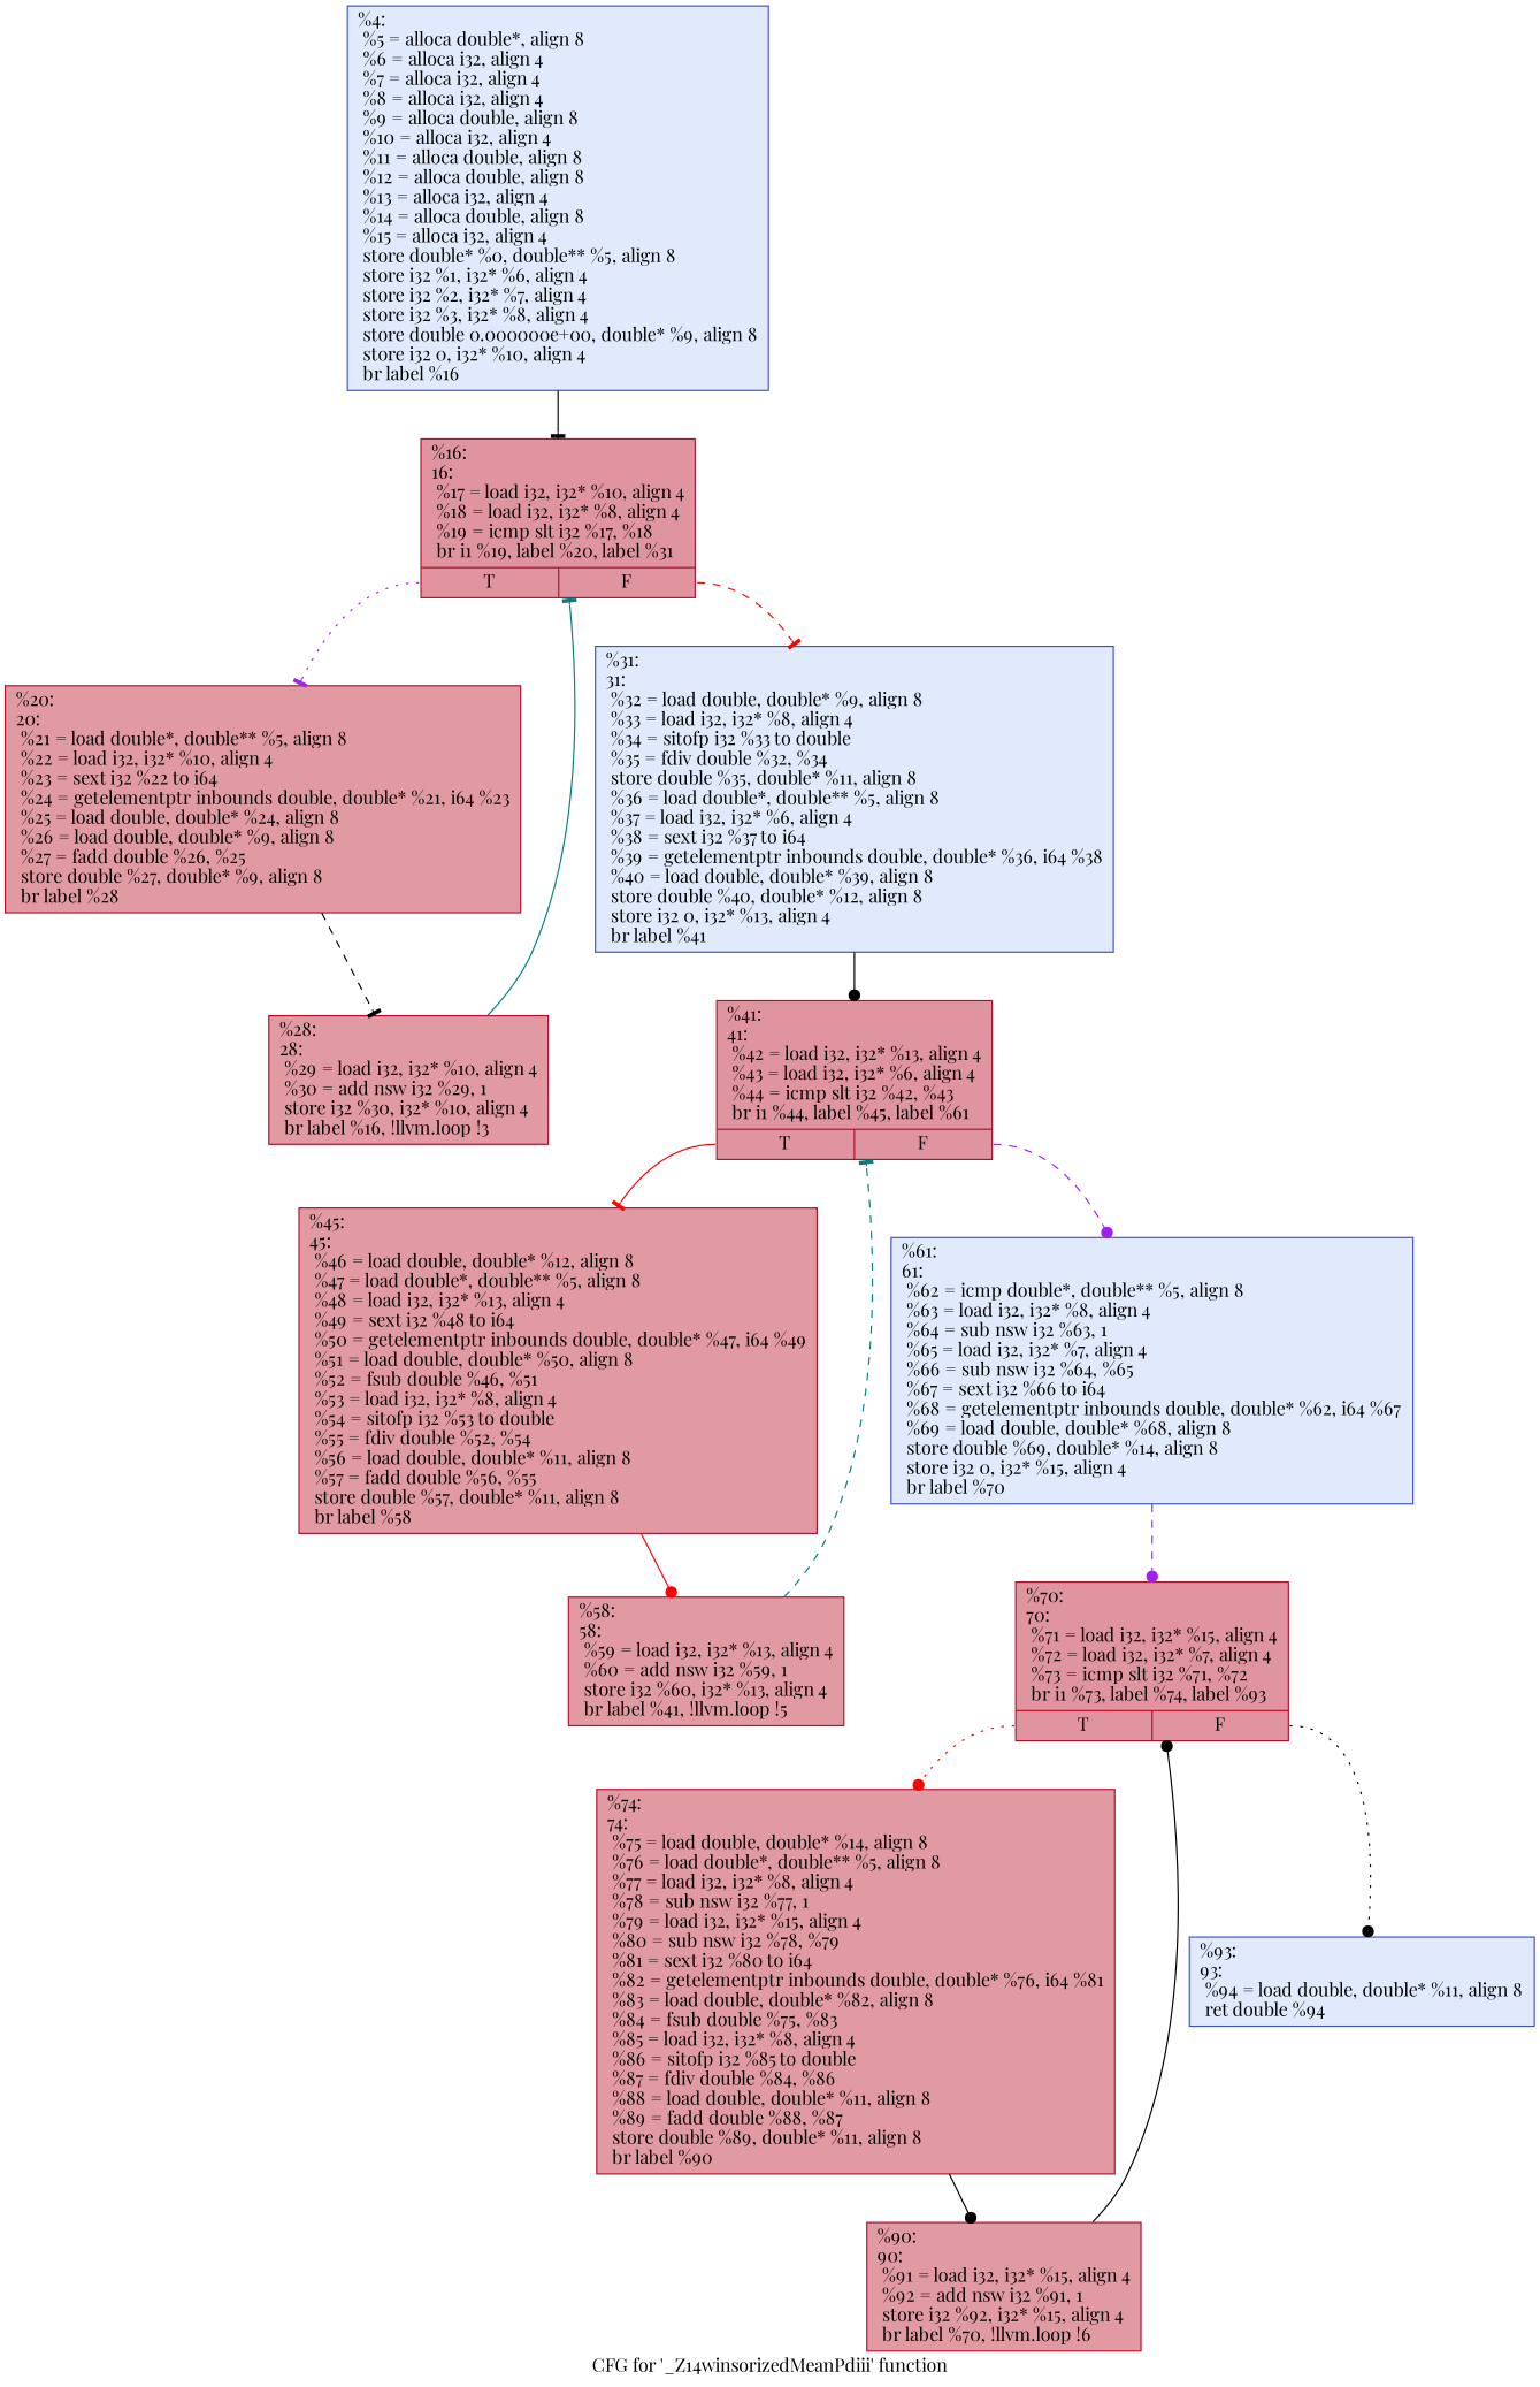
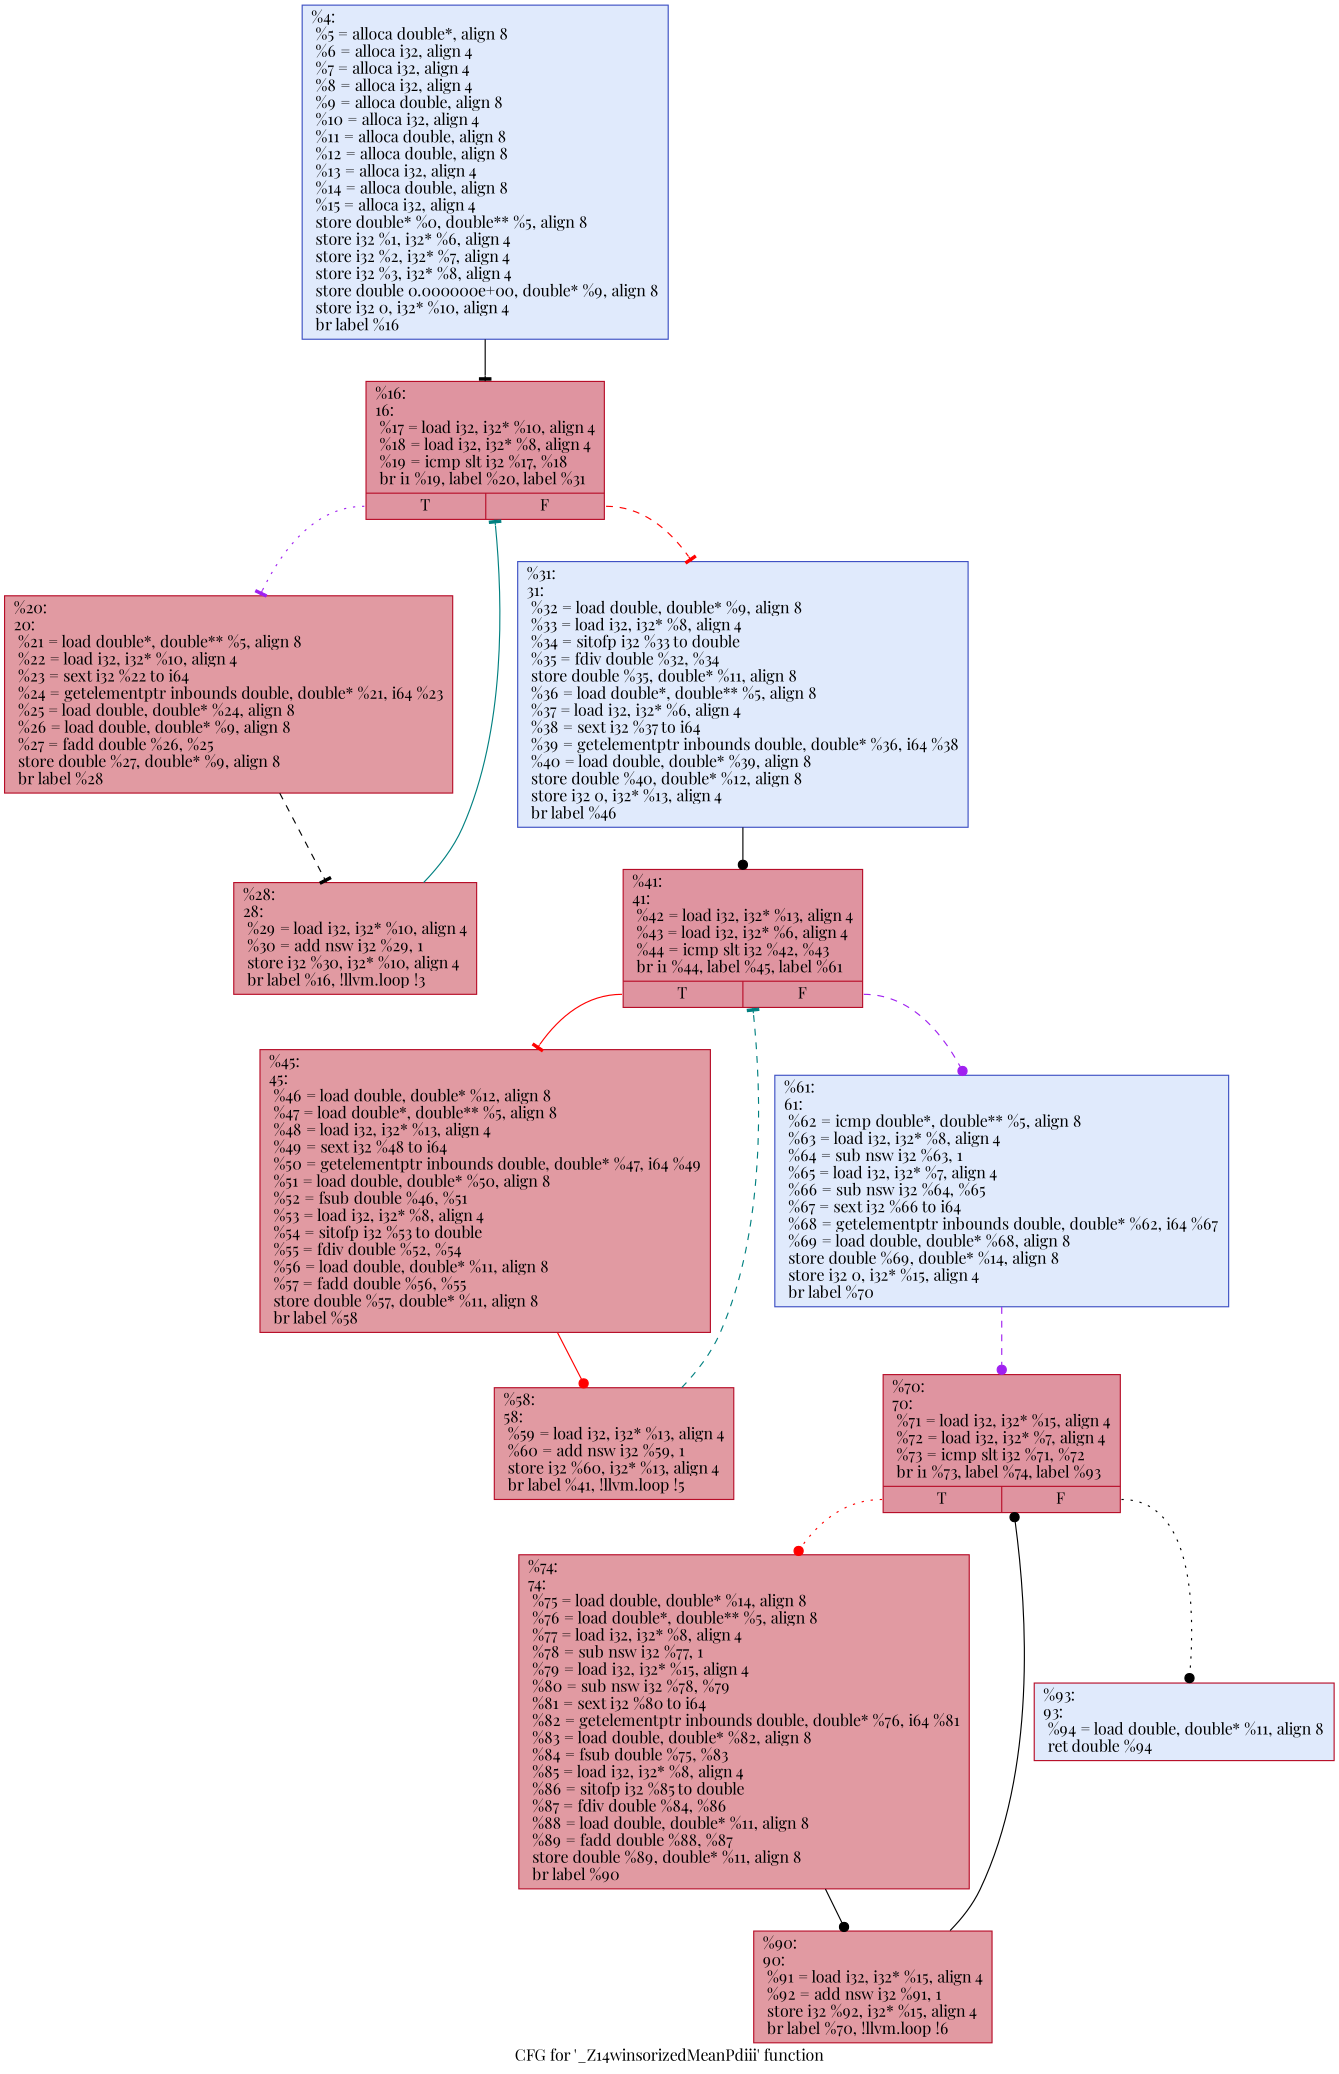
  digraph {
    fontname="Playfair Display"
    label="CFG for '_Z14winsorizedMeanPdiii' function"
    node [color="#b70d28ff" fillcolor="#bb1b2c70" fontname="Playfair Display" shape=record style=filled]
    edge [arrowhead=dot color=black fontname="Playfair Display" style=solid]
    n1 [color="#3d50c3ff" fillcolor="#b9d0f970" label="{%4:\l  %5 = alloca double*, align 8\l  %6 = alloca i32, align 4\l  %7 = alloca i32, align 4\l  %8 = alloca i32, align 4\l  %9 = alloca double, align 8\l  %10 = alloca i32, align 4\l  %11 = alloca double, align 8\l  %12 = alloca double, align 8\l  %13 = alloca i32, align 4\l  %14 = alloca double, align 8\l  %15 = alloca i32, align 4\l  store double* %0, double** %5, align 8\l  store i32 %1, i32* %6, align 4\l  store i32 %2, i32* %7, align 4\l  store i32 %3, i32* %8, align 4\l  store double 0.000000e+00, double* %9, align 8\l  store i32 0, i32* %10, align 4\l  br label %16\l}"]
    n2 [fillcolor="#b70d2870" label="{%16:\l16:                                               \l  %17 = load i32, i32* %10, align 4\l  %18 = load i32, i32* %8, align 4\l  %19 = icmp slt i32 %17, %18\l  br i1 %19, label %20, label %31\l|{<s0>T|<s1>F}}"]
    n3 [label="{%20:\l20:                                               \l  %21 = load double*, double** %5, align 8\l  %22 = load i32, i32* %10, align 4\l  %23 = sext i32 %22 to i64\l  %24 = getelementptr inbounds double, double* %21, i64 %23\l  %25 = load double, double* %24, align 8\l  %26 = load double, double* %9, align 8\l  %27 = fadd double %26, %25\l  store double %27, double* %9, align 8\l  br label %28\l}"]
-   n4 [color="#3d50c3ff" fillcolor="#b9d0f970" label="{%31:\l31:                                               \l  %32 = load double, double* %9, align 8\l  %33 = load i32, i32* %8, align 4\l  %34 = sitofp i32 %33 to double\l  %35 = fdiv double %32, %34\l  store double %35, double* %11, align 8\l  %36 = load double*, double** %5, align 8\l  %37 = load i32, i32* %6, align 4\l  %38 = sext i32 %37 to i64\l  %39 = getelementptr inbounds double, double* %36, i64 %38\l  %40 = load double, double* %39, align 8\l  store double %40, double* %12, align 8\l  store i32 0, i32* %13, align 4\l  br label %41\l}"]
+   n4 [color="#3d50c3ff" fillcolor="#b9d0f970" label="{%31:\l31:                                               \l  %32 = load double, double* %9, align 8\l  %33 = load i32, i32* %8, align 4\l  %34 = sitofp i32 %33 to double\l  %35 = fdiv double %32, %34\l  store double %35, double* %11, align 8\l  %36 = load double*, double** %5, align 8\l  %37 = load i32, i32* %6, align 4\l  %38 = sext i32 %37 to i64\l  %39 = getelementptr inbounds double, double* %36, i64 %38\l  %40 = load double, double* %39, align 8\l  store double %40, double* %12, align 8\l  store i32 0, i32* %13, align 4\l  br label %46\l}"]
    n5 [label="{%28:\l28:                                               \l  %29 = load i32, i32* %10, align 4\l  %30 = add nsw i32 %29, 1\l  store i32 %30, i32* %10, align 4\l  br label %16, !llvm.loop !3\l}"]
    n6 [fillcolor="#b70d2870" label="{%41:\l41:                                               \l  %42 = load i32, i32* %13, align 4\l  %43 = load i32, i32* %6, align 4\l  %44 = icmp slt i32 %42, %43\l  br i1 %44, label %45, label %61\l|{<s0>T|<s1>F}}"]
    n7 [label="{%45:\l45:                                               \l  %46 = load double, double* %12, align 8\l  %47 = load double*, double** %5, align 8\l  %48 = load i32, i32* %13, align 4\l  %49 = sext i32 %48 to i64\l  %50 = getelementptr inbounds double, double* %47, i64 %49\l  %51 = load double, double* %50, align 8\l  %52 = fsub double %46, %51\l  %53 = load i32, i32* %8, align 4\l  %54 = sitofp i32 %53 to double\l  %55 = fdiv double %52, %54\l  %56 = load double, double* %11, align 8\l  %57 = fadd double %56, %55\l  store double %57, double* %11, align 8\l  br label %58\l}"]
    n8 [color="#3d50c3ff" fillcolor="#b9d0f970" label="{%61:\l61:                                               \l  %62 = icmp double*, double** %5, align 8\l  %63 = load i32, i32* %8, align 4\l  %64 = sub nsw i32 %63, 1\l  %65 = load i32, i32* %7, align 4\l  %66 = sub nsw i32 %64, %65\l  %67 = sext i32 %66 to i64\l  %68 = getelementptr inbounds double, double* %62, i64 %67\l  %69 = load double, double* %68, align 8\l  store double %69, double* %14, align 8\l  store i32 0, i32* %15, align 4\l  br label %70\l}"]
    n9 [label="{%58:\l58:                                               \l  %59 = load i32, i32* %13, align 4\l  %60 = add nsw i32 %59, 1\l  store i32 %60, i32* %13, align 4\l  br label %41, !llvm.loop !5\l}"]
    n10 [fillcolor="#b70d2870" label="{%70:\l70:                                               \l  %71 = load i32, i32* %15, align 4\l  %72 = load i32, i32* %7, align 4\l  %73 = icmp slt i32 %71, %72\l  br i1 %73, label %74, label %93\l|{<s0>T|<s1>F}}"]
    n11 [label="{%74:\l74:                                               \l  %75 = load double, double* %14, align 8\l  %76 = load double*, double** %5, align 8\l  %77 = load i32, i32* %8, align 4\l  %78 = sub nsw i32 %77, 1\l  %79 = load i32, i32* %15, align 4\l  %80 = sub nsw i32 %78, %79\l  %81 = sext i32 %80 to i64\l  %82 = getelementptr inbounds double, double* %76, i64 %81\l  %83 = load double, double* %82, align 8\l  %84 = fsub double %75, %83\l  %85 = load i32, i32* %8, align 4\l  %86 = sitofp i32 %85 to double\l  %87 = fdiv double %84, %86\l  %88 = load double, double* %11, align 8\l  %89 = fadd double %88, %87\l  store double %89, double* %11, align 8\l  br label %90\l}"]
-   n12 [color="#3d50c3ff" fillcolor="#b9d0f970" label="{%93:\l93:                                               \l  %94 = load double, double* %11, align 8\l  ret double %94\l}"]
+   n12 [fillcolor="#b9d0f970" label="{%93:\l93:                                               \l  %94 = load double, double* %11, align 8\l  ret double %94\l}"]
    n13 [label="{%90:\l90:                                               \l  %91 = load i32, i32* %15, align 4\l  %92 = add nsw i32 %91, 1\l  store i32 %92, i32* %15, align 4\l  br label %70, !llvm.loop !6\l}"]
    n1 -> n2 [arrowhead=tee]
    n2 -> n3 [arrowhead=tee color=purple style=dotted tailport=s0]
    n2 -> n4 [arrowhead=tee color=red style=dashed tailport=s1]
    n3 -> n5 [arrowhead=tee style=dashed]
    n4 -> n6
    n5 -> n2 [arrowhead=tee color=teal]
    n6 -> n7 [arrowhead=tee color=red tailport=s0]
    n6 -> n8 [color=purple style=dashed tailport=s1]
    n7 -> n9 [color=red]
    n8 -> n10 [color=purple style=dashed]
    n9 -> n6 [arrowhead=tee color=teal style=dashed]
    n10 -> n11 [color=red style=dotted tailport=s0]
    n10 -> n12 [style=dotted tailport=s1]
    n11 -> n13
    n13 -> n10
  }
